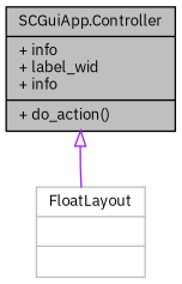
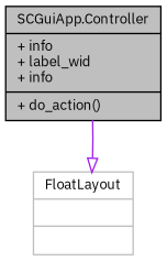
  digraph {
    fontname="IBM Plex Sans"
    node [fontname="IBM Plex Sans" fontsize=10 shape=record style=filled]
    n1 [color=black fillcolor=grey75 fontcolor=black height=0.2 label="{SCGuiApp.Controller\n|+ info\l+ label_wid\l+ info\l|+ do_action()\l}" width=0.4]
    n2 [color=grey75 fillcolor=white height=0.2 label="{FloatLayout\n||}" width=0.4]
-   n1 -> n2 [arrowtail=onormal color=purple dir=back fontname="IBM Plex Sans" fontsize=10 labelfontname=Helvetica labelfontsize=10 style=solid]
+   n2 -> n1 [arrowtail=onormal color=purple dir=back fontname="IBM Plex Sans" fontsize=10 labelfontname=Helvetica labelfontsize=10 style=solid]
  }
